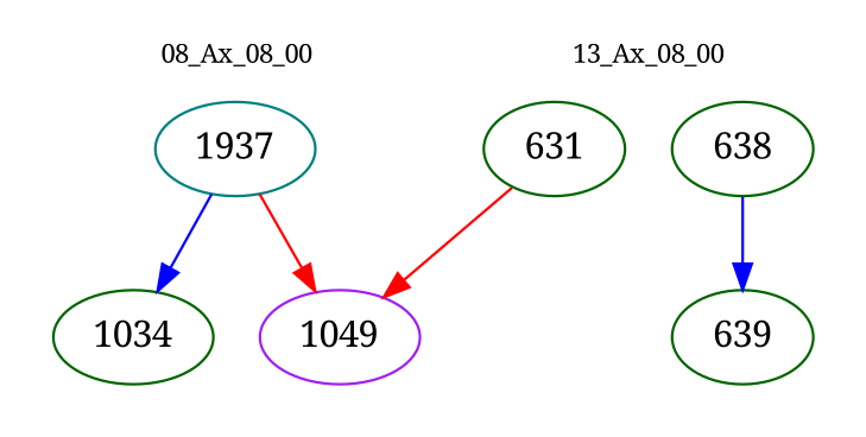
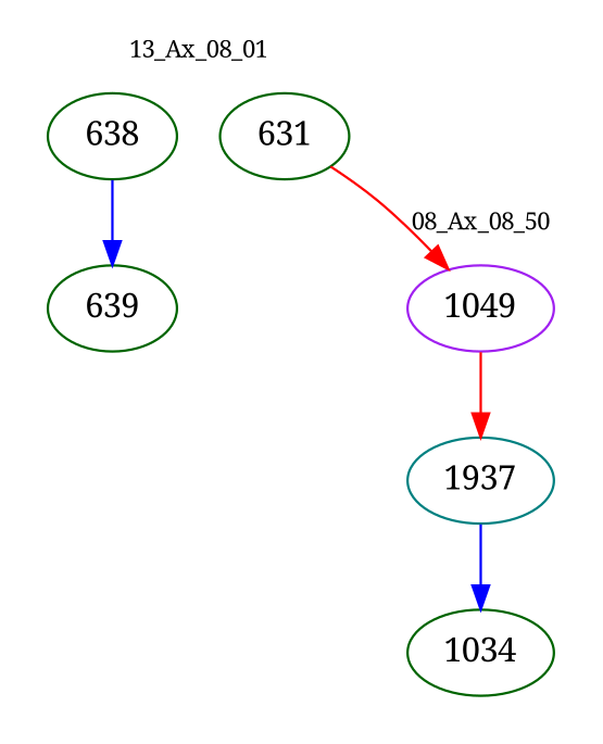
  digraph {
    fontname="Noto Serif"
    node [color=darkgreen fontname="Noto Serif"]
    edge [color=red fontname="Noto Serif"]
    n1 [color=purple label=1049]
    n2 [color=teal label=1937]
    n3 [label=1034]
    n4 [label=631]
    n5 [label=638]
    n6 [label=639]
    subgraph cluster_1 {
      color=white
      fontsize=10
-     label="08_Ax_08_00"
+     label="08_Ax_08_50"
      n1
      n2
      n3
    }
    subgraph cluster_2 {
      color=white
      fontsize=10
-     label="13_Ax_08_00"
+     label="13_Ax_08_01"
      n4
      n5
      n6
    }
-   n2 -> n1
+   n1 -> n2
    n2 -> n3 [color=blue]
    n4 -> n1
    n5 -> n6 [color=blue]
  }
